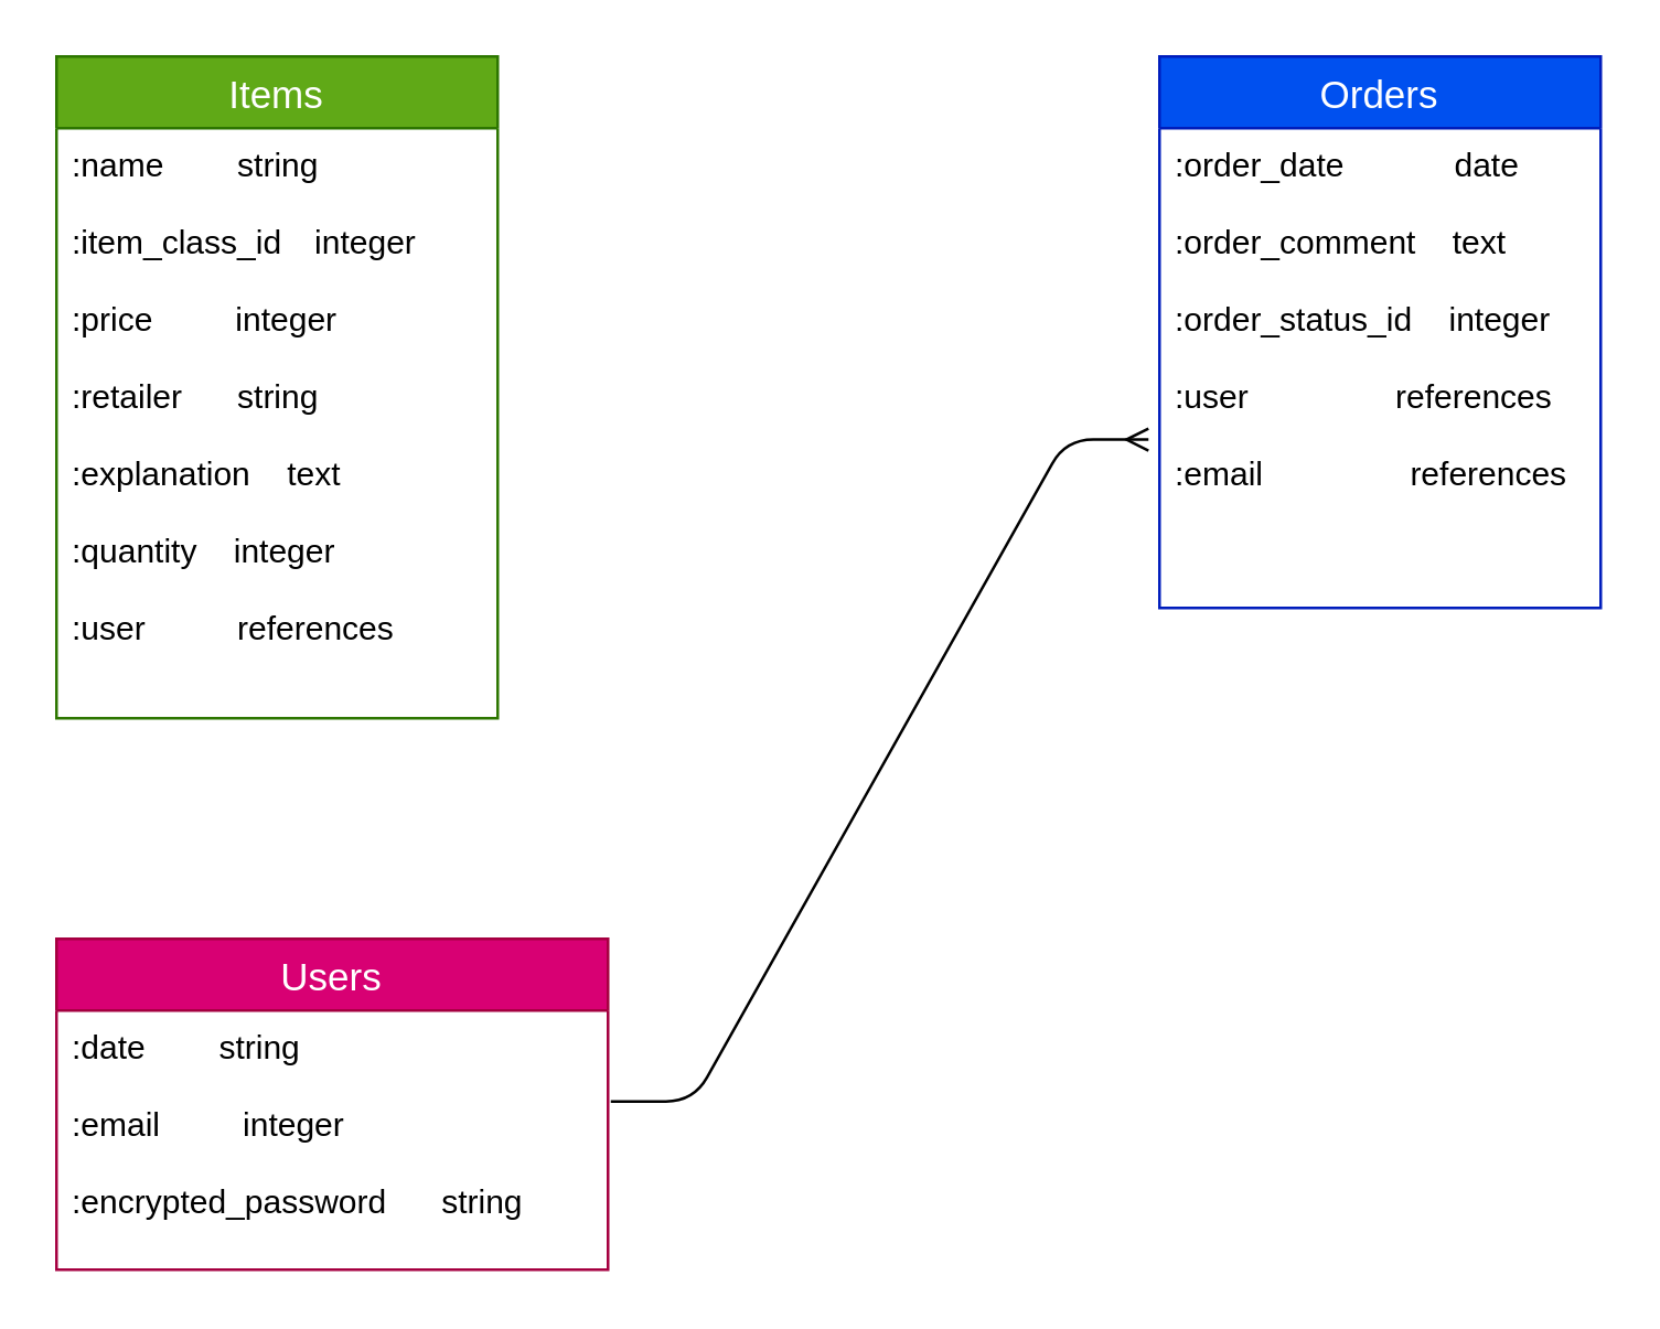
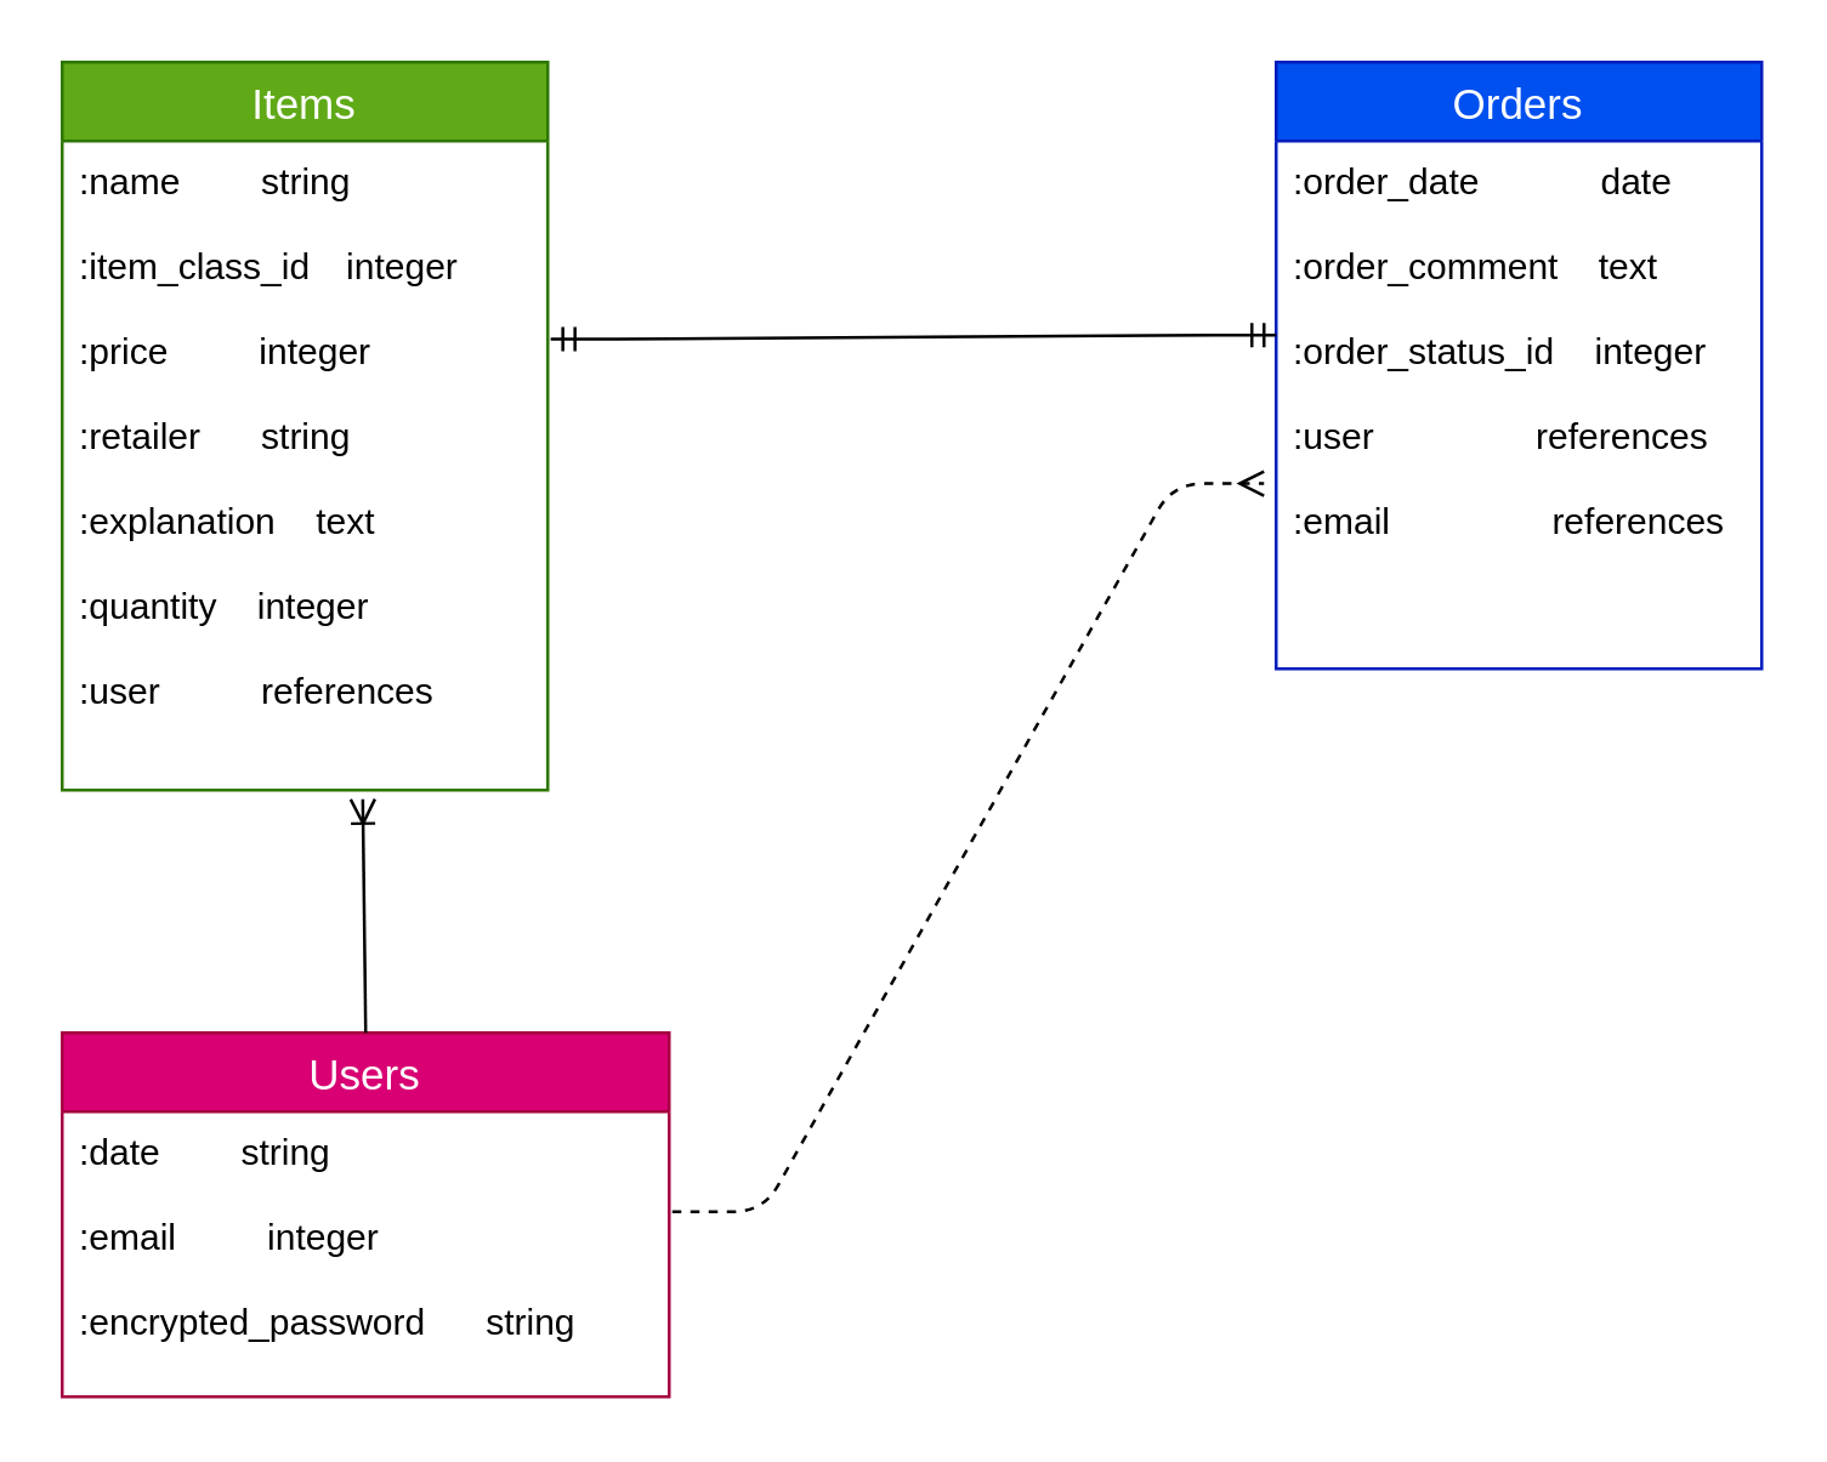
  <mxCell id="0" />
  <mxCell id="1" parent="0" />
  <mxCell id="2" value="Items" style="swimlane;fontStyle=0;childLayout=stackLayout;horizontal=1;startSize=26;horizontalStack=0;resizeParent=1;resizeParentMax=0;resizeLast=0;collapsible=1;marginBottom=0;align=center;fontSize=14;fillColor=#60a917;fontColor=#ffffff;strokeColor=#2D7600;" parent="1" vertex="1"><mxGeometry x="20" y="20" width="160" height="240" as="geometry" /></mxCell>
  <mxCell id="3" value=":name        string&#10;&#10;:item_class_id　integer&#10;&#10;:price         integer&#10;&#10;:retailer      string&#10;&#10;:explanation    text&#10;&#10;:quantity    integer&#10;&#10;:user          references" style="text;strokeColor=none;fillColor=none;spacingLeft=4;spacingRight=4;overflow=hidden;rotatable=0;points=[[0,0.5],[1,0.5]];portConstraint=eastwest;fontSize=12;" parent="2" vertex="1"><mxGeometry y="26" width="160" height="214" as="geometry" /></mxCell>
  <mxCell id="4" value="Users" style="swimlane;fontStyle=0;childLayout=stackLayout;horizontal=1;startSize=26;horizontalStack=0;resizeParent=1;resizeParentMax=0;resizeLast=0;collapsible=1;marginBottom=0;align=center;fontSize=14;fillColor=#d80073;fontColor=#ffffff;strokeColor=#A50040;" parent="1" vertex="1"><mxGeometry x="20" y="340" width="200" height="120" as="geometry" /></mxCell>
  <mxCell id="5" value=":date        string&#10;&#10;:email         integer&#10;&#10;:encrypted_password      string&#10;" style="text;strokeColor=none;fillColor=none;spacingLeft=4;spacingRight=4;overflow=hidden;rotatable=0;points=[[0,0.5],[1,0.5]];portConstraint=eastwest;fontSize=12;" parent="4" vertex="1"><mxGeometry y="26" width="200" height="94" as="geometry" /></mxCell>
  <mxCell id="6" value="Orders" style="swimlane;fontStyle=0;childLayout=stackLayout;horizontal=1;startSize=26;horizontalStack=0;resizeParent=1;resizeParentMax=0;resizeLast=0;collapsible=1;marginBottom=0;align=center;fontSize=14;fillColor=#0050ef;fontColor=#ffffff;strokeColor=#001DBC;" parent="1" vertex="1"><mxGeometry x="420" y="20" width="160" height="200" as="geometry" /></mxCell>
  <mxCell id="7" value=":order_date            date&#10;&#10;:order_comment    text&#10;&#10;:order_status_id    integer&#10;&#10;:user                references&#10;&#10;:email                references&#10;" style="text;strokeColor=none;fillColor=none;spacingLeft=4;spacingRight=4;overflow=hidden;rotatable=0;points=[[0,0.5],[1,0.5]];portConstraint=eastwest;fontSize=12;" parent="6" vertex="1"><mxGeometry y="26" width="160" height="174" as="geometry" /></mxCell>
- <mxCell id="8" value="" style="edgeStyle=entityRelationEdgeStyle;fontSize=12;html=1;endArrow=ERmany;exitX=1.005;exitY=0.351;exitDx=0;exitDy=0;exitPerimeter=0;entryX=-0.025;entryY=0.649;entryDx=0;entryDy=0;entryPerimeter=0;" parent="1" source="5" target="7" edge="1"><mxGeometry width="100" height="100" relative="1" as="geometry"><mxPoint x="160" y="400" as="sourcePoint" /><mxPoint x="260" y="300" as="targetPoint" /></mxGeometry></mxCell>
+ <mxCell id="8" value="" style="edgeStyle=entityRelationEdgeStyle;fontSize=12;html=1;endArrow=ERmany;exitX=1.005;exitY=0.351;exitDx=0;exitDy=0;exitPerimeter=0;entryX=-0.025;entryY=0.649;entryDx=0;entryDy=0;entryPerimeter=0;dashed=1;" parent="1" source="5" target="7" edge="1"><mxGeometry width="100" height="100" relative="1" as="geometry"><mxPoint x="160" y="400" as="sourcePoint" /><mxPoint x="260" y="300" as="targetPoint" /></mxGeometry></mxCell>
+ <mxCell id="9" value="" style="edgeStyle=entityRelationEdgeStyle;fontSize=12;html=1;endArrow=ERmandOne;startArrow=ERmandOne;exitX=1.006;exitY=0.305;exitDx=0;exitDy=0;exitPerimeter=0;entryX=0;entryY=0.368;entryDx=0;entryDy=0;entryPerimeter=0;" parent="1" source="3" edge="1" target="7"><mxGeometry width="100" height="100" relative="1" as="geometry"><mxPoint x="320" y="160" as="sourcePoint" /><mxPoint x="420" y="60" as="targetPoint" /></mxGeometry></mxCell>
+ <mxCell id="10" value="" style="endArrow=none;html=1;rounded=0;entryX=0.5;entryY=0;entryDx=0;entryDy=0;exitX=0.619;exitY=1.014;exitDx=0;exitDy=0;exitPerimeter=0;startArrow=ERoneToMany;startFill=0;" edge="1" parent="1" source="3" target="4"><mxGeometry relative="1" as="geometry"><mxPoint x="120" y="270" as="sourcePoint" /><mxPoint x="290" y="250" as="targetPoint" /></mxGeometry></mxCell>
